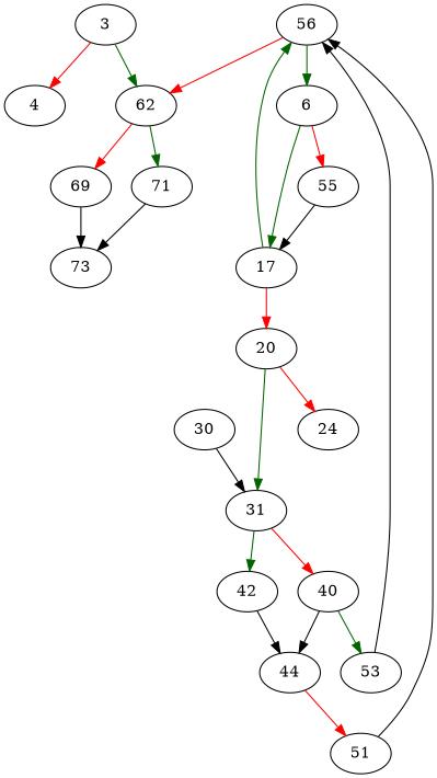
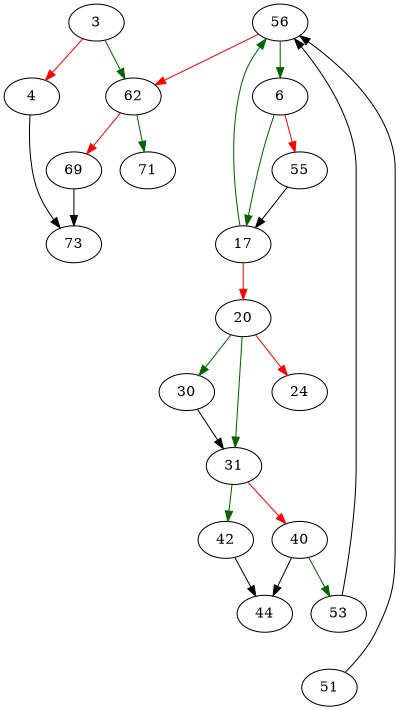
  strict digraph {
    edge [color=darkgreen cond=true]
    n1 [entry=true label=3]
    62
    4
    71
    69
    73
    6
    17
    n9 [label=55]
    56
    20
    30
    24
    31
    42
    40
    44
    53
    51
    n1 -> 62
    n1 -> 4 [color=red cond=false]
    62 -> 71
    62 -> 69 [color=red cond=false]
-   71 -> 73 [color="" cond=""]
+   4 -> 73 [color="" cond=""]
    69 -> 73 [color="" cond=""]
    6 -> 17
    6 -> n9 [color=red cond=false]
    17 -> 56
    17 -> 20 [color=red cond=false]
    n9 -> 17 [color="" cond=""]
    56 -> 62 [color=red cond=false]
    56 -> 6
+   20 -> 30
    20 -> 24 [color=red cond=false]
    20 -> 31
    30 -> 31 [color="" cond=""]
    31 -> 42
    31 -> 40 [color=red cond=false]
    42 -> 44 [color="" cond=""]
    40 -> 44 [color="" cond=""]
    40 -> 53
-   44 -> 51 [color=red cond=false]
    53 -> 56 [color="" cond=""]
    51 -> 56 [color="" cond=""]
  }
